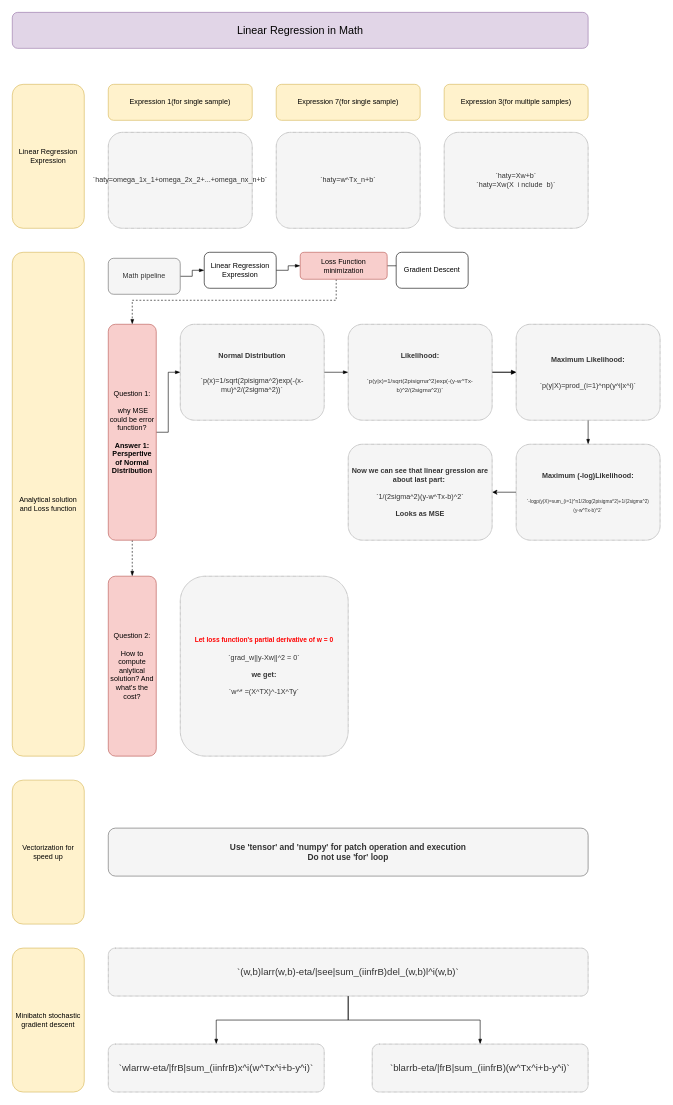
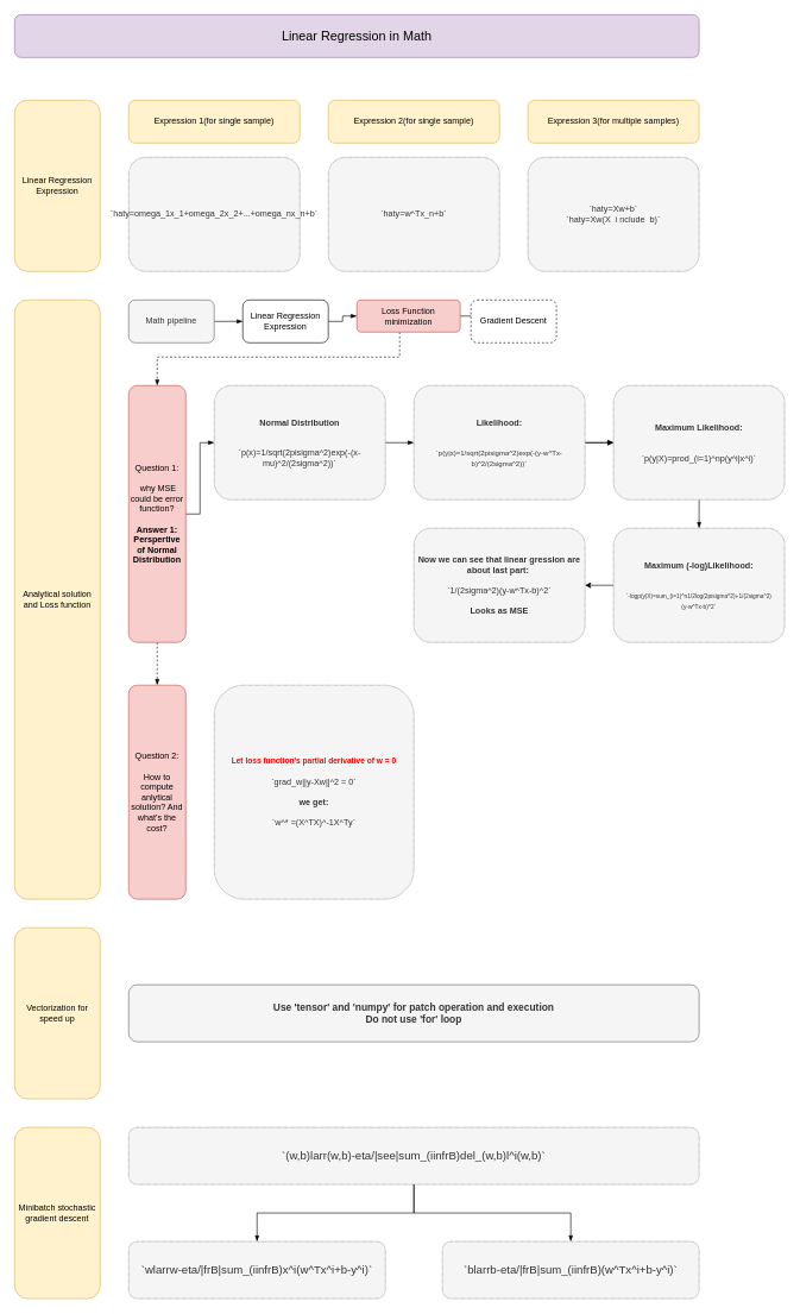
  <mxCell id="0" />
  <mxCell id="1" parent="0" />
  <mxCell id="2" value="Linear Regression in Math" style="rounded=1;whiteSpace=wrap;html=1;fontSize=18;fillColor=#e1d5e7;strokeColor=#9673a6;" parent="1" vertex="1"><mxGeometry x="20" y="20" width="960" height="60" as="geometry" /></mxCell>
  <mxCell id="3" value="Analytical solution and Loss function" style="rounded=1;whiteSpace=wrap;html=1;fillColor=#fff2cc;strokeColor=#d6b656;" parent="1" vertex="1"><mxGeometry x="20" y="420" width="120" height="840" as="geometry" /></mxCell>
  <mxCell id="4" value="Linear Regression&lt;br&gt;Expression" style="rounded=1;whiteSpace=wrap;html=1;fillColor=#fff2cc;strokeColor=#d6b656;" parent="1" vertex="1"><mxGeometry x="20" y="140" width="120" height="240" as="geometry" /></mxCell>
  <mxCell id="5" value="`haty=omega_1x_1+omega_2x_2+...+omega_nx_n+b`" style="text;html=1;align=center;verticalAlign=middle;whiteSpace=wrap;rounded=1;dashed=1;fillColor=#f5f5f5;fontColor=#333333;strokeColor=#666666;dashPattern=1 1;" parent="1" vertex="1"><mxGeometry x="180" y="220" width="240" height="160" as="geometry" /></mxCell>
  <mxCell id="6" value="Expression 1(for single sample)" style="rounded=1;whiteSpace=wrap;html=1;fillColor=#fff2cc;strokeColor=#d6b656;" parent="1" vertex="1"><mxGeometry x="180" y="140" width="240" height="60" as="geometry" /></mxCell>
- <mxCell id="7" value="Expression 7(for single sample)" style="rounded=1;whiteSpace=wrap;html=1;fillColor=#fff2cc;strokeColor=#d6b656;" parent="1" vertex="1"><mxGeometry x="460" y="140" width="240" height="60" as="geometry" /></mxCell>
+ <mxCell id="7" value="Expression 2(for single sample)" style="rounded=1;whiteSpace=wrap;html=1;fillColor=#fff2cc;strokeColor=#d6b656;" parent="1" vertex="1"><mxGeometry x="460" y="140" width="240" height="60" as="geometry" /></mxCell>
  <mxCell id="8" value="Expression 3(for multiple samples)" style="rounded=1;whiteSpace=wrap;html=1;fillColor=#fff2cc;strokeColor=#d6b656;" parent="1" vertex="1"><mxGeometry x="740" y="140" width="240" height="60" as="geometry" /></mxCell>
  <mxCell id="9" value="`haty=w^Tx_n+b`" style="text;html=1;align=center;verticalAlign=middle;whiteSpace=wrap;rounded=1;dashed=1;fillColor=#f5f5f5;fontColor=#333333;strokeColor=#666666;dashPattern=1 1;" parent="1" vertex="1"><mxGeometry x="460" y="220" width="240" height="160" as="geometry" /></mxCell>
  <mxCell id="10" value="`haty=Xw+b`&lt;br&gt;`haty=Xw(X&amp;nbsp; i nclude&amp;nbsp; b)`" style="text;html=1;align=center;verticalAlign=middle;whiteSpace=wrap;rounded=1;dashed=1;fillColor=#f5f5f5;fontColor=#333333;strokeColor=#666666;dashPattern=1 1;" parent="1" vertex="1"><mxGeometry x="740" y="220" width="240" height="160" as="geometry" /></mxCell>
  <mxCell id="11" value="" style="edgeStyle=orthogonalEdgeStyle;rounded=0;orthogonalLoop=1;jettySize=auto;html=1;endArrow=blockThin;endFill=1;" parent="1" source="13" target="22" edge="1"><mxGeometry relative="1" as="geometry" /></mxCell>
  <mxCell id="12" style="edgeStyle=orthogonalEdgeStyle;rounded=0;orthogonalLoop=1;jettySize=auto;html=1;entryX=0.5;entryY=0;entryDx=0;entryDy=0;dashed=1;endArrow=blockThin;endFill=1;" parent="1" source="13" target="16" edge="1"><mxGeometry relative="1" as="geometry"><Array as="points"><mxPoint x="560" y="500" /><mxPoint x="220" y="500" /></Array></mxGeometry></mxCell>
  <mxCell id="13" value="Loss Function minimization" style="rounded=1;whiteSpace=wrap;html=1;fillColor=#f8cecc;strokeColor=#b85450;" parent="1" vertex="1"><mxGeometry x="500" y="420" width="145" height="45" as="geometry" /></mxCell>
  <mxCell id="14" style="edgeStyle=orthogonalEdgeStyle;rounded=0;orthogonalLoop=1;jettySize=auto;html=1;dashed=1;endArrow=blockThin;endFill=1;" parent="1" source="16" target="33" edge="1"><mxGeometry relative="1" as="geometry" /></mxCell>
  <mxCell id="15" style="edgeStyle=orthogonalEdgeStyle;rounded=0;orthogonalLoop=1;jettySize=auto;html=1;entryX=0;entryY=0.5;entryDx=0;entryDy=0;endArrow=blockThin;endFill=1;" parent="1" source="16" target="24" edge="1"><mxGeometry relative="1" as="geometry" /></mxCell>
  <mxCell id="16" value="Question 1:&lt;br&gt;&lt;br&gt;&amp;nbsp;why MSE could be error function?&lt;br&gt;&lt;b&gt;&lt;br&gt;Answer 1:&lt;br&gt;Perspertive of Normal Distribution&lt;/b&gt;" style="rounded=1;whiteSpace=wrap;html=1;fillColor=#f8cecc;strokeColor=#b85450;" parent="1" vertex="1"><mxGeometry x="180" y="540" width="80" height="360" as="geometry" /></mxCell>
  <mxCell id="17" value="" style="edgeStyle=orthogonalEdgeStyle;rounded=0;orthogonalLoop=1;jettySize=auto;html=1;endArrow=blockThin;endFill=1;" parent="1" source="18" target="13" edge="1"><mxGeometry relative="1" as="geometry" /></mxCell>
  <mxCell id="18" value="Linear Regression Expression" style="rounded=1;whiteSpace=wrap;html=1;" parent="1" vertex="1"><mxGeometry x="340" y="420" width="120" height="60" as="geometry" /></mxCell>
  <mxCell id="19" value="" style="edgeStyle=orthogonalEdgeStyle;rounded=0;orthogonalLoop=1;jettySize=auto;html=1;endArrow=blockThin;endFill=1;" parent="1" source="20" target="18" edge="1"><mxGeometry relative="1" as="geometry" /></mxCell>
- <mxCell id="20" value="Math pipeline" style="text;html=1;strokeColor=#666666;fillColor=#f5f5f5;align=center;verticalAlign=middle;whiteSpace=wrap;rounded=1;fontColor=#333333;" parent="1" vertex="1"><mxGeometry x="180" y="430" width="120" height="60" as="geometry" /></mxCell>
+ <mxCell id="20" value="Math pipeline" style="text;html=1;strokeColor=#666666;fillColor=#f5f5f5;align=center;verticalAlign=middle;whiteSpace=wrap;rounded=1;fontColor=#333333;" parent="1" vertex="1"><mxGeometry x="180" y="420" width="120" height="60" as="geometry" /></mxCell>
  <mxCell id="21" style="edgeStyle=orthogonalEdgeStyle;rounded=0;orthogonalLoop=1;jettySize=auto;html=1;exitX=0.5;exitY=1;exitDx=0;exitDy=0;" parent="1" source="18" target="18" edge="1"><mxGeometry relative="1" as="geometry" /></mxCell>
- <mxCell id="22" value="Gradient Descent" style="rounded=1;whiteSpace=wrap;html=1;" parent="1" vertex="1"><mxGeometry x="660" y="420" width="120" height="60" as="geometry" /></mxCell>
+ <mxCell id="22" value="Gradient Descent" style="rounded=1;whiteSpace=wrap;html=1;dashed=1;" parent="1" vertex="1"><mxGeometry x="660" y="420" width="120" height="60" as="geometry" /></mxCell>
  <mxCell id="23" value="" style="edgeStyle=orthogonalEdgeStyle;rounded=0;orthogonalLoop=1;jettySize=auto;html=1;endArrow=blockThin;endFill=1;" parent="1" source="24" target="27" edge="1"><mxGeometry relative="1" as="geometry" /></mxCell>
  <mxCell id="24" value="&lt;b&gt;Normal Distribution&lt;br&gt;&lt;/b&gt;&lt;br&gt;&lt;br&gt;`p(x)=1/sqrt(2pisigma^2)exp(-(x-mu)^2/(2sigma^2))`" style="text;html=1;align=center;verticalAlign=middle;whiteSpace=wrap;rounded=1;dashed=1;fillColor=#f5f5f5;fontColor=#333333;strokeColor=#666666;dashPattern=1 1;" parent="1" vertex="1"><mxGeometry x="300" y="540" width="240" height="160" as="geometry" /></mxCell>
  <mxCell id="25" value="" style="edgeStyle=orthogonalEdgeStyle;rounded=0;orthogonalLoop=1;jettySize=auto;html=1;" parent="1" source="27" target="29" edge="1"><mxGeometry relative="1" as="geometry" /></mxCell>
  <mxCell id="26" value="" style="edgeStyle=orthogonalEdgeStyle;rounded=0;orthogonalLoop=1;jettySize=auto;html=1;endArrow=blockThin;endFill=1;" parent="1" source="27" target="29" edge="1"><mxGeometry relative="1" as="geometry" /></mxCell>
  <mxCell id="27" value="&lt;b&gt;Likelihood:&lt;br&gt;&lt;/b&gt;&lt;br&gt;&lt;br&gt;&lt;font style=&quot;font-size: 10px;&quot;&gt;`p(y|x)=1/sqrt(2pisigma^2)exp(-(y-w^Tx-b)^2/(2sigma^2))`&lt;/font&gt;" style="text;html=1;align=center;verticalAlign=middle;whiteSpace=wrap;rounded=1;dashed=1;fillColor=#f5f5f5;fontColor=#333333;strokeColor=#666666;dashPattern=1 1;" parent="1" vertex="1"><mxGeometry x="580" y="540" width="240" height="160" as="geometry" /></mxCell>
  <mxCell id="28" value="" style="edgeStyle=orthogonalEdgeStyle;rounded=0;orthogonalLoop=1;jettySize=auto;html=1;endArrow=blockThin;endFill=1;" parent="1" source="29" target="31" edge="1"><mxGeometry relative="1" as="geometry" /></mxCell>
  <mxCell id="29" value="&lt;b&gt;Maximum Likelihood:&lt;br&gt;&lt;/b&gt;&lt;br&gt;&lt;br&gt;&lt;font style=&quot;font-size: 12px;&quot;&gt;`p(y|X)=prod_(i=1)^np(y^i|x^i)`&lt;/font&gt;" style="text;html=1;align=center;verticalAlign=middle;whiteSpace=wrap;rounded=1;dashed=1;fillColor=#f5f5f5;fontColor=#333333;strokeColor=#666666;dashPattern=1 1;" parent="1" vertex="1"><mxGeometry x="860" y="540" width="240" height="160" as="geometry" /></mxCell>
  <mxCell id="30" value="" style="edgeStyle=orthogonalEdgeStyle;rounded=0;orthogonalLoop=1;jettySize=auto;html=1;" parent="1" source="31" target="32" edge="1"><mxGeometry relative="1" as="geometry" /></mxCell>
  <mxCell id="31" value="&lt;b&gt;Maximum (-log)Likelihood:&lt;br&gt;&lt;/b&gt;&lt;br&gt;&lt;br&gt;&lt;font style=&quot;font-size: 8px;&quot;&gt;`-logp(y|X)=sum_(i=1)^n1/2log(2pisigma^2)+1/(2sigma^2)&lt;br&gt;(y-w^Tx-b)^2`&lt;/font&gt;" style="text;html=1;align=center;verticalAlign=middle;whiteSpace=wrap;rounded=1;dashed=1;fillColor=#f5f5f5;fontColor=#333333;strokeColor=#666666;dashPattern=1 1;" parent="1" vertex="1"><mxGeometry x="860" y="740" width="240" height="160" as="geometry" /></mxCell>
  <mxCell id="32" value="&lt;b&gt;Now we can see that linear gression are about last part:&amp;nbsp;&lt;br&gt;&lt;/b&gt;&lt;br&gt;&lt;font style=&quot;font-size: 12px;&quot;&gt;`1/(2sigma^2)(y-w^Tx-b)^2`&lt;br&gt;&lt;br&gt;&lt;b&gt;Looks as MSE&lt;/b&gt;&lt;br&gt;&lt;/font&gt;" style="text;html=1;align=center;verticalAlign=middle;whiteSpace=wrap;rounded=1;dashed=1;fillColor=#f5f5f5;fontColor=#333333;strokeColor=#666666;dashPattern=1 1;" parent="1" vertex="1"><mxGeometry x="580" y="740" width="240" height="160" as="geometry" /></mxCell>
  <mxCell id="33" value="Question 2: &lt;br&gt;&lt;br&gt;How to compute anlytical solution? And what's the cost?" style="rounded=1;whiteSpace=wrap;html=1;fillColor=#f8cecc;strokeColor=#b85450;" parent="1" vertex="1"><mxGeometry x="180" y="960" width="80" height="300" as="geometry" /></mxCell>
  <mxCell id="34" value="&lt;b style=&quot;font-size: 11px;&quot;&gt;&lt;font style=&quot;font-size: 11px;&quot; color=&quot;#ff0000&quot;&gt;Let loss function's partial derivative of w = 0&lt;/font&gt;&lt;br&gt;&lt;/b&gt;&lt;br&gt;`grad_w||y-Xw||^2 = 0`&lt;br&gt;&lt;br&gt;&lt;b&gt;we get:&lt;/b&gt;&lt;br&gt;&lt;br&gt;`w^* =(X^TX)^-1X^Ty`" style="text;html=1;align=center;verticalAlign=middle;whiteSpace=wrap;rounded=1;dashed=1;fillColor=#f5f5f5;fontColor=#333333;strokeColor=#666666;dashPattern=1 1;" parent="1" vertex="1"><mxGeometry x="300" y="960" width="280" height="300" as="geometry" /></mxCell>
  <mxCell id="35" value="Vectorization for speed up" style="rounded=1;whiteSpace=wrap;html=1;fillColor=#fff2cc;strokeColor=#d6b656;" parent="1" vertex="1"><mxGeometry x="20" y="1300" width="120" height="240" as="geometry" /></mxCell>
  <mxCell id="36" value="&lt;b style=&quot;font-size: 14px;&quot;&gt;Use 'tensor' and 'numpy' for patch operation and execution&lt;br&gt;Do not use 'for' loop&lt;/b&gt;" style="text;html=1;strokeColor=#666666;fillColor=#f5f5f5;align=center;verticalAlign=middle;whiteSpace=wrap;rounded=1;fontColor=#333333;fontSize=14;" parent="1" vertex="1"><mxGeometry x="180" y="1380" width="800" height="80" as="geometry" /></mxCell>
  <mxCell id="37" value="Minibatch stochastic gradient descent" style="rounded=1;whiteSpace=wrap;html=1;fillColor=#fff2cc;strokeColor=#d6b656;" parent="1" vertex="1"><mxGeometry x="20" y="1580" width="120" height="240" as="geometry" /></mxCell>
  <mxCell id="38" style="edgeStyle=orthogonalEdgeStyle;rounded=0;orthogonalLoop=1;jettySize=auto;html=1;entryX=0.5;entryY=0;entryDx=0;entryDy=0;endArrow=blockThin;endFill=1;" parent="1" source="40" target="41" edge="1"><mxGeometry relative="1" as="geometry" /></mxCell>
  <mxCell id="39" style="edgeStyle=orthogonalEdgeStyle;rounded=0;orthogonalLoop=1;jettySize=auto;html=1;entryX=0.5;entryY=0;entryDx=0;entryDy=0;endArrow=blockThin;endFill=1;" parent="1" source="40" target="42" edge="1"><mxGeometry relative="1" as="geometry" /></mxCell>
  <mxCell id="40" value="`(w,b)larr(w,b)-eta/|see|sum_(iinfrB)del_(w,b)l^i(w,b)`" style="text;html=1;align=center;verticalAlign=middle;whiteSpace=wrap;rounded=1;dashed=1;fillColor=#f5f5f5;fontColor=#333333;strokeColor=#666666;dashPattern=1 1;fontSize=16;" parent="1" vertex="1"><mxGeometry x="180" y="1580" width="800" height="80" as="geometry" /></mxCell>
  <mxCell id="41" value="`wlarrw-eta/|frB|sum_(iinfrB)x^i(w^Tx^i+b-y^i)`" style="text;html=1;align=center;verticalAlign=middle;whiteSpace=wrap;rounded=1;dashed=1;fillColor=#f5f5f5;fontColor=#333333;strokeColor=#666666;dashPattern=1 1;fontSize=16;" parent="1" vertex="1"><mxGeometry x="180" y="1740" width="360" height="80" as="geometry" /></mxCell>
  <mxCell id="42" value="`blarrb-eta/|frB|sum_(iinfrB)(w^Tx^i+b-y^i)`" style="text;html=1;align=center;verticalAlign=middle;whiteSpace=wrap;rounded=1;dashed=1;fillColor=#f5f5f5;fontColor=#333333;strokeColor=#666666;dashPattern=1 1;fontSize=16;" parent="1" vertex="1"><mxGeometry x="620" y="1740" width="360" height="80" as="geometry" /></mxCell>
